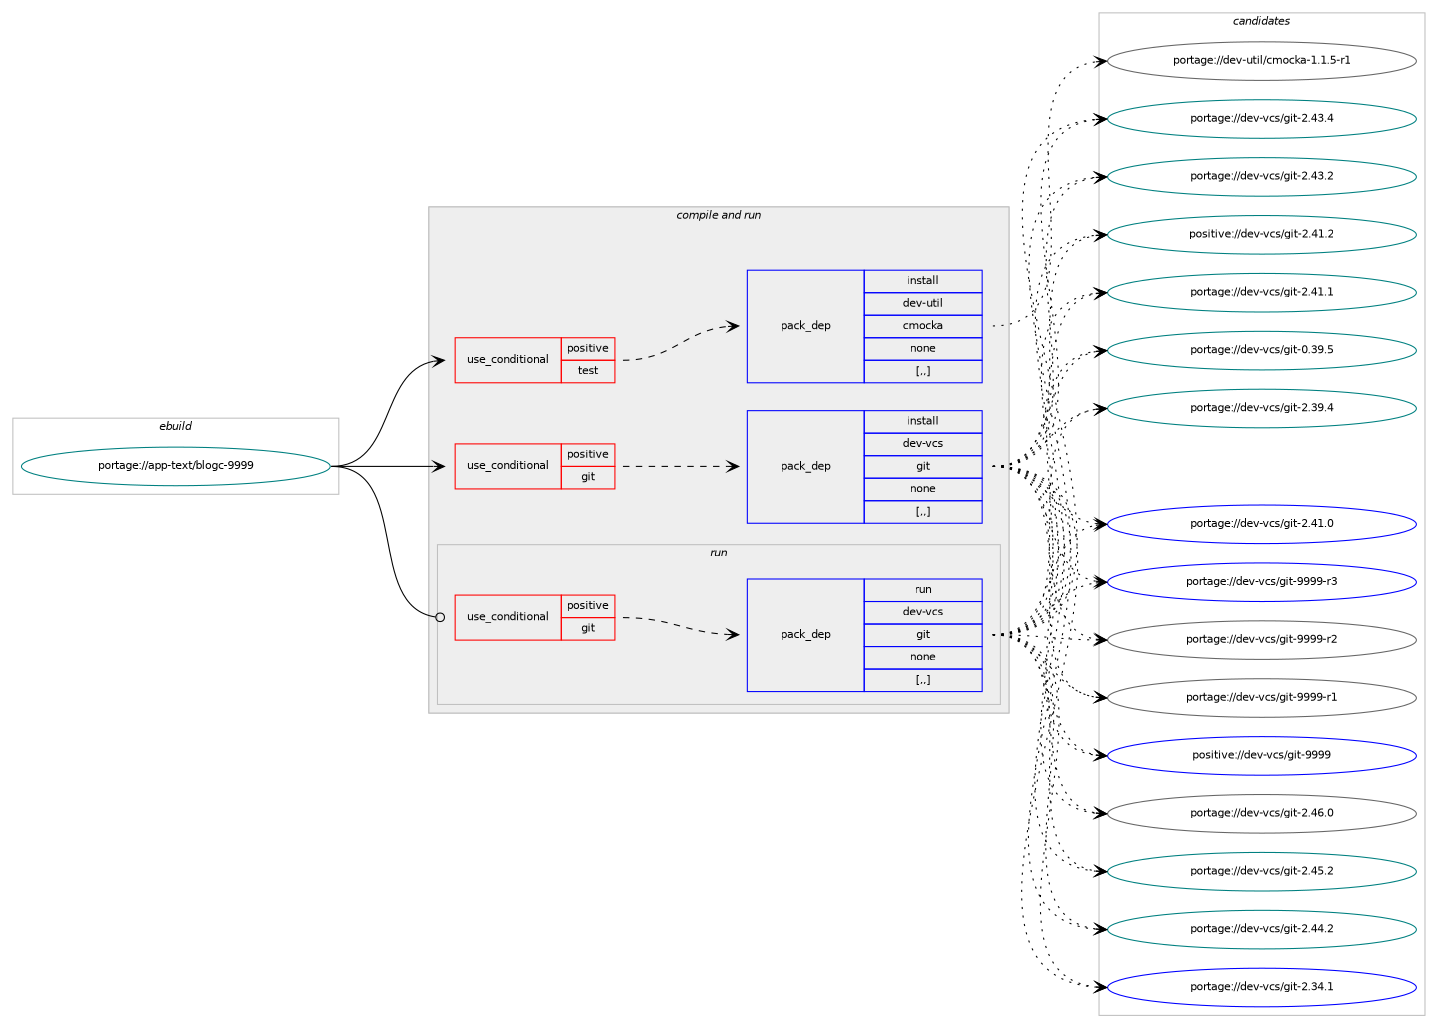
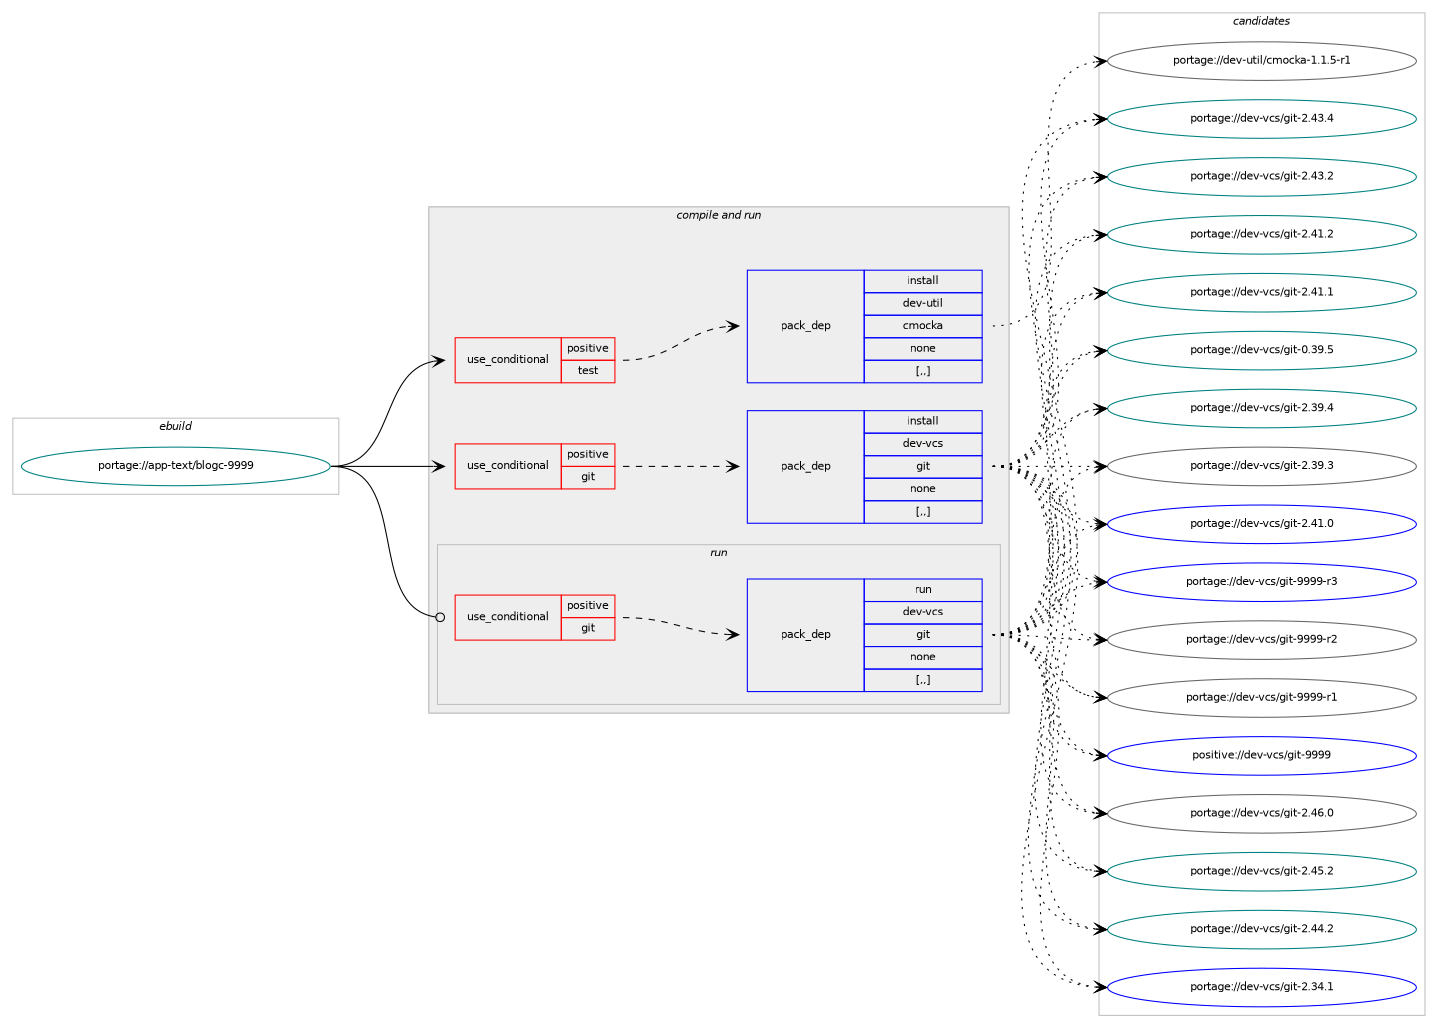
  digraph {
    compound=true
    concentrate=true
    fontname=Helvetica
    fontsize=10
    newrank=true
    rankdir=LR
    ranksep=1.5
    node [color=teal fontname=Helvetica fontsize=10]
    edge [arrowhead=vee headport=w style=dotted tailport=e weight=100]
    n1 [label="portage://app-text/blogc-9999" width=4]
    n2 [color=blue label=<<TABLE BORDER="0" CELLBORDER="1" CELLSPACING="0" CELLPADDING="4" WIDTH="220"><TR><TD ROWSPAN="6" CELLPADDING="30">pack_dep</TD></TR><TR><TD WIDTH="110">install</TD></TR><TR><TD>dev-vcs</TD></TR><TR><TD>git</TD></TR><TR><TD>none</TD></TR><TR><TD>[,,]</TD></TR></TABLE>> shape=none]
    n3 [color=red label=<<TABLE BORDER="0" CELLBORDER="1" CELLSPACING="0" CELLPADDING="4"><TR><TD ROWSPAN="3" CELLPADDING="10">use_conditional</TD></TR><TR><TD>positive</TD></TR><TR><TD>git</TD></TR></TABLE>> shape=none]
    n4 [color=blue label=<<TABLE BORDER="0" CELLBORDER="1" CELLSPACING="0" CELLPADDING="4" WIDTH="220"><TR><TD ROWSPAN="6" CELLPADDING="30">pack_dep</TD></TR><TR><TD WIDTH="110">install</TD></TR><TR><TD>dev-util</TD></TR><TR><TD>cmocka</TD></TR><TR><TD>none</TD></TR><TR><TD>[,,]</TD></TR></TABLE>> shape=none]
    n5 [color=red label=<<TABLE BORDER="0" CELLBORDER="1" CELLSPACING="0" CELLPADDING="4"><TR><TD ROWSPAN="3" CELLPADDING="10">use_conditional</TD></TR><TR><TD>positive</TD></TR><TR><TD>test</TD></TR></TABLE>> shape=none]
    n6 [color=blue label=<<TABLE BORDER="0" CELLBORDER="1" CELLSPACING="0" CELLPADDING="4" WIDTH="220"><TR><TD ROWSPAN="6" CELLPADDING="30">pack_dep</TD></TR><TR><TD WIDTH="110">run</TD></TR><TR><TD>dev-vcs</TD></TR><TR><TD>git</TD></TR><TR><TD>none</TD></TR><TR><TD>[,,]</TD></TR></TABLE>> shape=none]
    n7 [color=red label=<<TABLE BORDER="0" CELLBORDER="1" CELLSPACING="0" CELLPADDING="4"><TR><TD ROWSPAN="3" CELLPADDING="10">use_conditional</TD></TR><TR><TD>positive</TD></TR><TR><TD>git</TD></TR></TABLE>> shape=none]
    n8 [color=blue label="portage://dev-vcs/git-9999-r3" width=4]
    n9 [color=gray40 label="portage://dev-vcs/git-9999-r2" width=4]
    n10 [color=gray40 label="portage://dev-vcs/git-9999-r1" width=4]
    n11 [color=blue label="positive://dev-vcs/git-9999" width=4]
    n12 [color=gray40 label="portage://dev-vcs/git-2.46.0" width=4]
    n13 [label="portage://dev-vcs/git-2.45.2" width=4]
    n14 [label="portage://dev-vcs/git-2.44.2" width=4]
    n15 [color=blue label="portage://dev-vcs/git-2.34.1" width=4]
    n16 [label="portage://dev-vcs/git-2.43.4" width=4]
    n17 [label="portage://dev-vcs/git-2.43.2" width=4]
-   n18 [label="positive://dev-vcs/git-2.41.2" width=4]
+   n18 [label="portage://dev-vcs/git-2.41.2" width=4]
    n19 [label="portage://dev-vcs/git-2.41.1" width=4]
    n20 [color=blue label="portage://dev-vcs/git-2.41.0" width=4]
    n21 [label="portage://dev-vcs/git-0.39.5" width=4]
    n22 [label="portage://dev-vcs/git-2.39.4" width=4]
+   n23 [color=gray40 label="portage://dev-vcs/git-2.39.3" width=4]
    n24 [color=gray40 label="portage://dev-util/cmocka-1.1.5-r1" width=4]
    subgraph cluster_1 {
      color=gray
      label=<<i>ebuild</i>>
      n1
    }
    subgraph cluster_2 {
      color=gray
      label=<<i>dependencies</i>>
      subgraph cluster_3 {
        color=gray
        fillcolor="#eeeeee"
        label=<<i>compile</i>>
        style=filled
        subgraph sub_4 {
          color=gray
          fillcolor="#eeeeee"
          label=<<i>compile</i>>
          style=filled
          n3
          subgraph sub_5 {
            color=gray
            fillcolor="#eeeeee"
            label=<<i>compile</i>>
            style=filled
            n2
          }
        }
        subgraph sub_6 {
          color=gray
          fillcolor="#eeeeee"
          label=<<i>compile</i>>
          style=filled
          n5
          subgraph sub_7 {
            color=gray
            fillcolor="#eeeeee"
            label=<<i>compile</i>>
            style=filled
            n4
          }
        }
      }
      subgraph cluster_8 {
        color=gray
        fillcolor="#eeeeee"
        label=<<i>compile and run</i>>
        style=filled
      }
      subgraph cluster_9 {
        color=gray
        fillcolor="#eeeeee"
        label=<<i>run</i>>
        style=filled
        subgraph sub_10 {
          color=gray
          fillcolor="#eeeeee"
          label=<<i>run</i>>
          style=filled
          n7
          subgraph sub_11 {
            color=gray
            fillcolor="#eeeeee"
            label=<<i>run</i>>
            style=filled
            n6
          }
        }
      }
    }
    subgraph cluster_12 {
      color=gray
      label=<<i>candidates</i>>
      rank=same
      subgraph sub_13 {
        color=black
        label=<<i>candidates</i>>
        nodesep=1
        rank=same
        n8
        n9
        n10
        n11
        n12
        n13
        n14
        n15
        n16
        n17
        n18
        n19
        n20
        n21
        n22
+       n23
      }
      subgraph sub_14 {
        color=black
        label=<<i>candidates</i>>
        nodesep=1
        rank=same
        n24
      }
      subgraph sub_15 {
        color=black
        label=<<i>candidates</i>>
        nodesep=1
        rank=same
        n8
        n9
        n10
        n11
        n12
        n13
        n14
        n15
        n16
        n17
        n18
        n19
        n20
        n21
        n22
+       n23
      }
    }
    n1 -> n3 [style=solid weight=20]
    n1 -> n5 [style=solid weight=20]
    n1 -> n7 [arrowhead=odot style=solid weight=20]
    n2 -> n8
    n2 -> n9
    n2 -> n10
    n2 -> n11
    n2 -> n12
    n2 -> n13
    n2 -> n14
    n2 -> n15
    n2 -> n16
    n2 -> n17
    n2 -> n18
    n2 -> n19
    n2 -> n20
    n2 -> n21
    n2 -> n22
+   n2 -> n23
    n3 -> n2 [style=dashed weight=20]
    n4 -> n24
    n5 -> n4 [style=dashed weight=20]
    n6 -> n8
    n6 -> n9
    n6 -> n10
    n6 -> n11
    n6 -> n12
    n6 -> n13
    n6 -> n14
    n6 -> n15
    n6 -> n16
    n6 -> n17
    n6 -> n18
    n6 -> n19
    n6 -> n20
    n6 -> n21
    n6 -> n22
+   n6 -> n23
    n7 -> n6 [style=dashed weight=20]
  }
